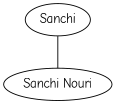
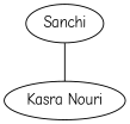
  strict graph {
    fontname="Comic Neue"
    node [fontname="Comic Neue"]
    Sanchi
-   "Kasra Nouri" [label="Sanchi Nouri"]
+   "Kasra Nouri"
    Sanchi -- "Kasra Nouri" [fontname="Comic Neue"]
  }
